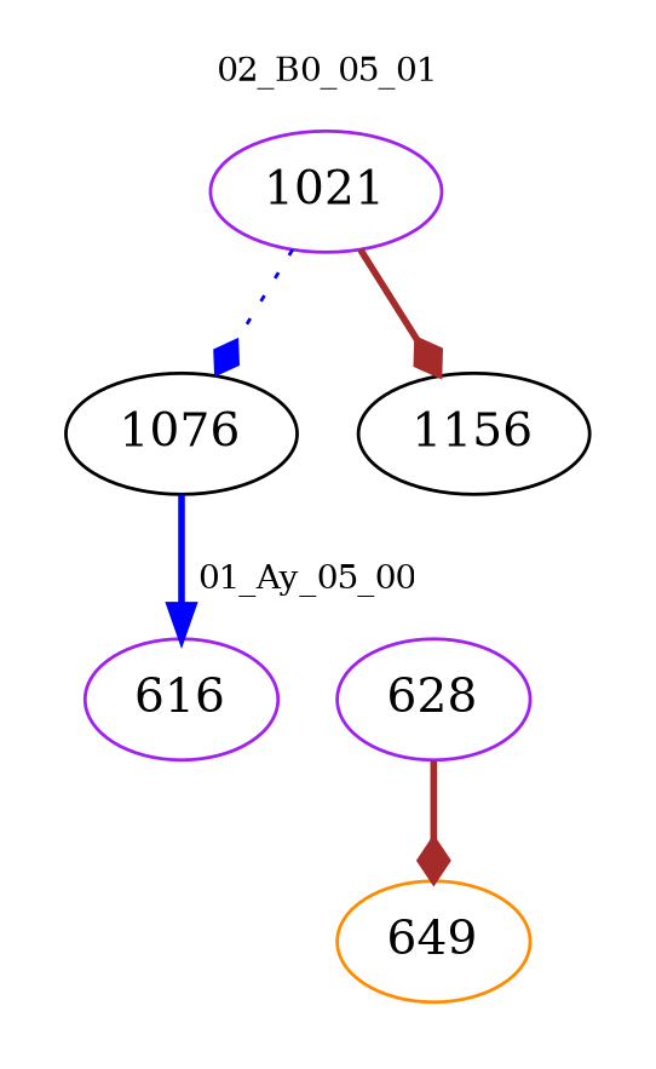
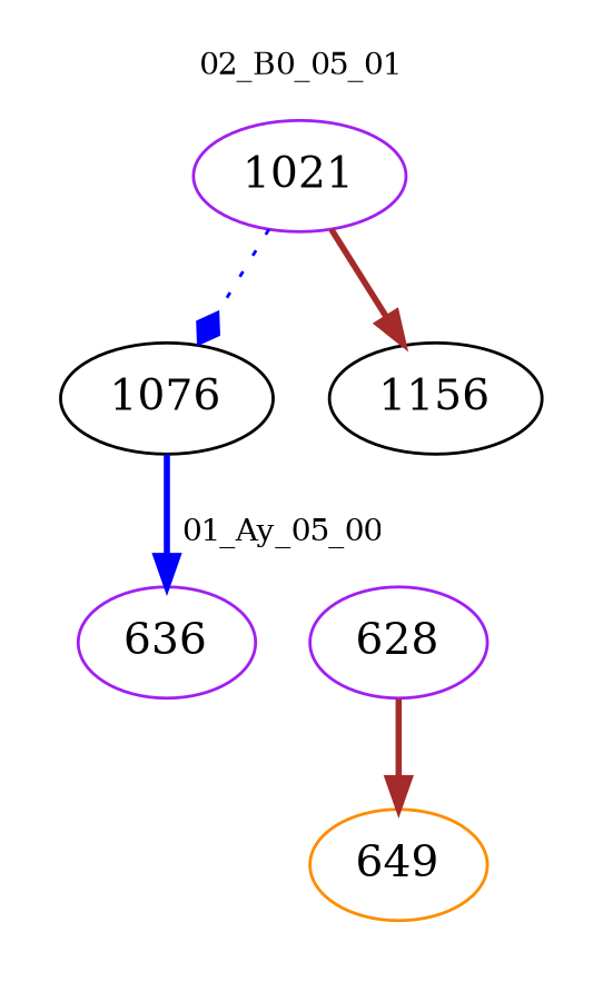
  digraph {
    node [color=purple]
    edge [arrowhead=normal color=brown style=bold]
    n1 [label=628]
-   n2 [label=616]
+   n2 [label=636]
    n3 [color=darkorange label=649]
    n4 [label=1021]
    n5 [color=black label=1076]
    n6 [color=black label=1156]
    subgraph cluster_1 {
      color=white
      fontsize=10
      label="01_Ay_05_00"
      n1
      n2
      n3
    }
    subgraph cluster_2 {
      color=white
      fontsize=10
      label="02_B0_05_01"
      n4
      n5
      n6
    }
-   n1 -> n3 [arrowhead=diamond]
+   n1 -> n3
    n4 -> n5 [arrowhead=diamond color=blue style=dotted]
-   n4 -> n6 [arrowhead=diamond]
+   n4 -> n6
    n5 -> n2 [color=blue]
  }
